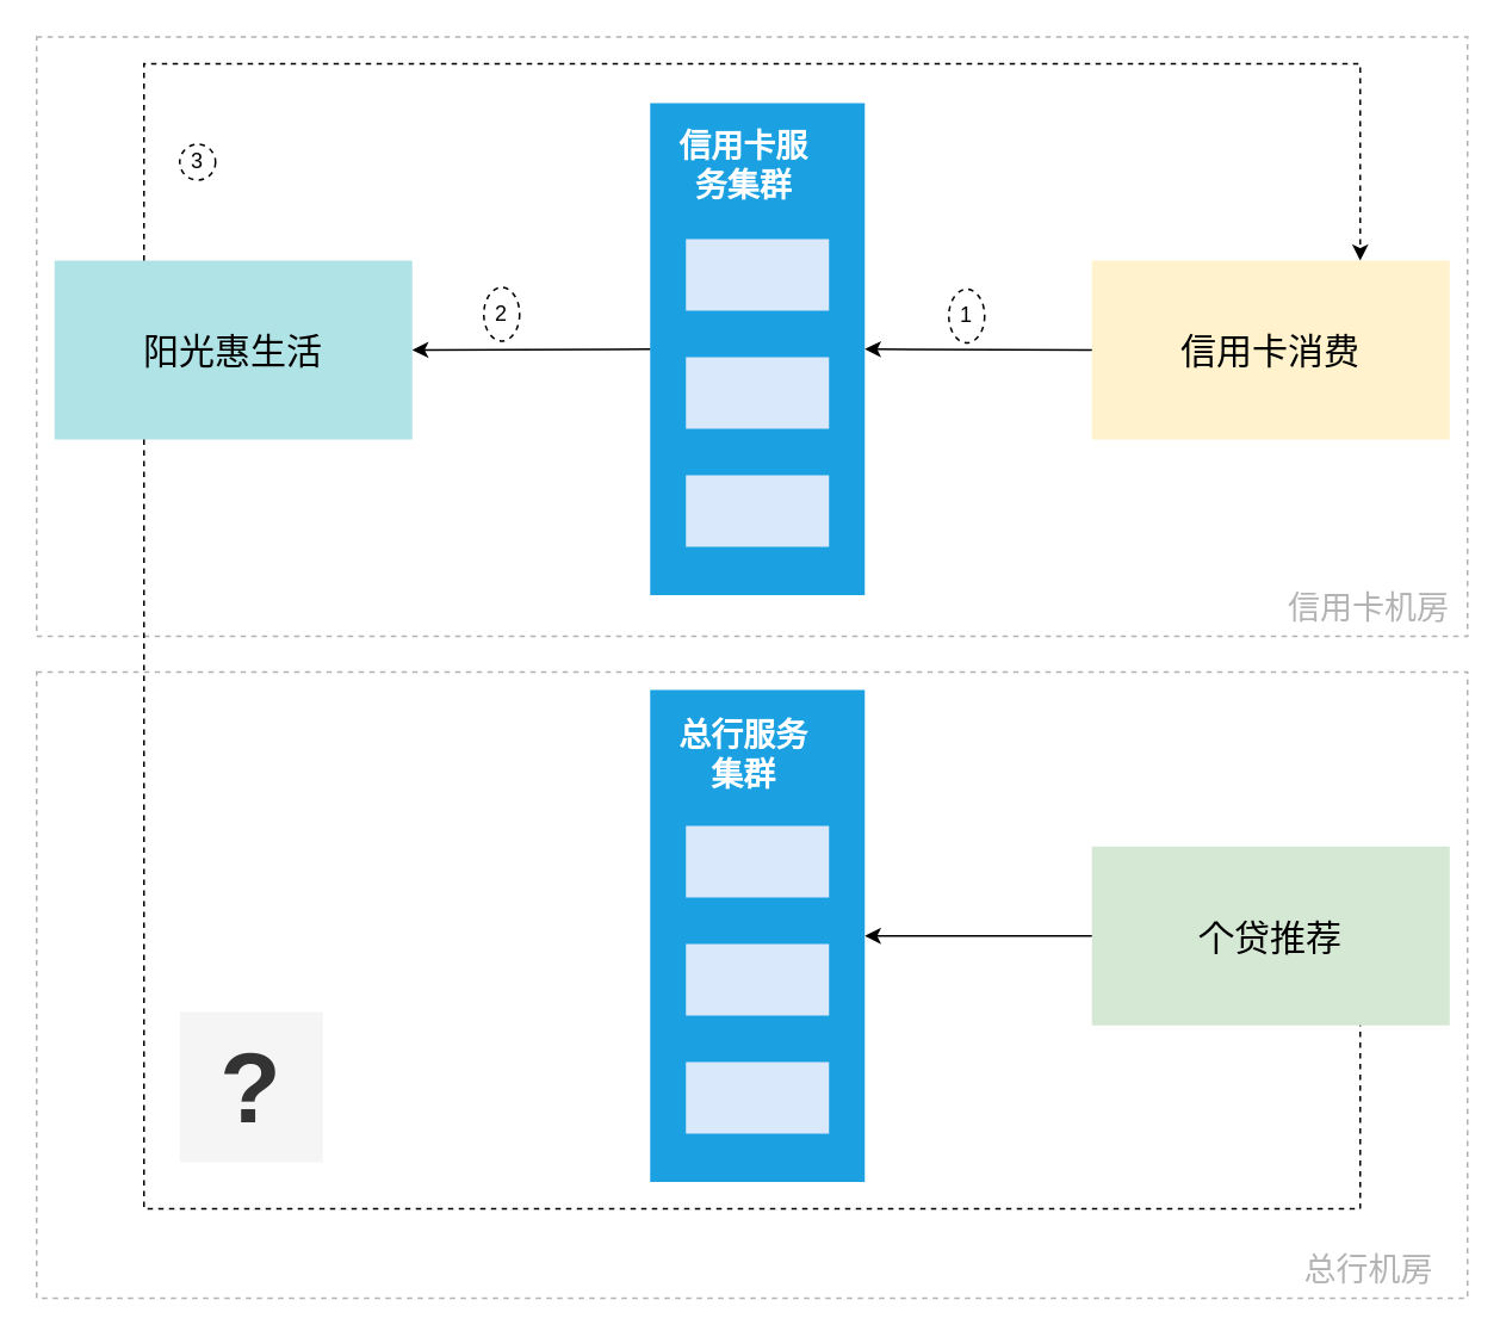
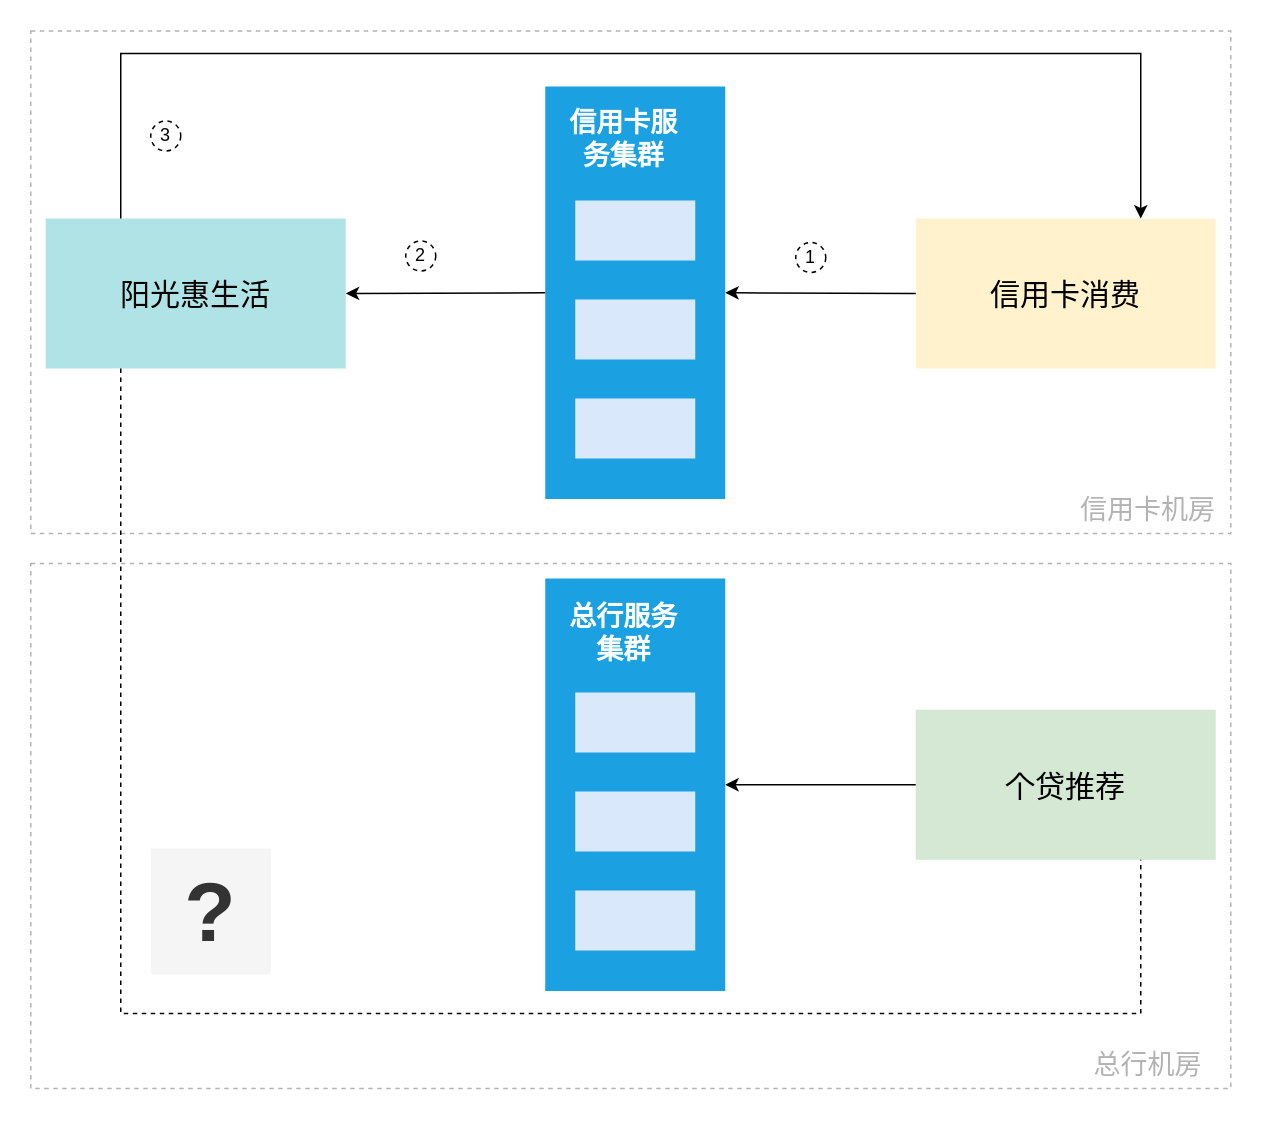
  <mxCell id="0" />
  <mxCell id="1" parent="0" />
  <mxCell id="2" value="" style="rounded=0;whiteSpace=wrap;html=1;labelBorderColor=none;fontSize=56;fontColor=#CC0000;strokeColor=#B3B3B3;fillColor=none;dashed=1;" parent="1" vertex="1"><mxGeometry x="20" y="375" width="800" height="350" as="geometry" /></mxCell>
  <mxCell id="3" value="" style="rounded=0;whiteSpace=wrap;html=1;labelBorderColor=none;fontSize=56;fontColor=#CC0000;strokeColor=#B3B3B3;fillColor=none;dashed=1;" parent="1" vertex="1"><mxGeometry x="20" y="20" width="800" height="335" as="geometry" /></mxCell>
  <mxCell id="4" value="信用卡消费" style="rounded=0;whiteSpace=wrap;html=1;fillColor=#fff2cc;strokeColor=none;fontSize=20;" parent="1" vertex="1"><mxGeometry x="610" y="145" width="200" height="100" as="geometry" /></mxCell>
  <mxCell id="5" value="" style="rounded=0;whiteSpace=wrap;html=1;fillColor=#1ba1e2;strokeColor=none;fontColor=#ffffff;" parent="1" vertex="1"><mxGeometry x="363" y="57" width="120" height="275" as="geometry" /></mxCell>
  <mxCell id="6" value="" style="rounded=0;whiteSpace=wrap;html=1;fillColor=#dae8fc;strokeColor=none;" parent="1" vertex="1"><mxGeometry x="383" y="133" width="80" height="40" as="geometry" /></mxCell>
  <mxCell id="7" value="" style="rounded=0;whiteSpace=wrap;html=1;fillColor=#dae8fc;strokeColor=none;" parent="1" vertex="1"><mxGeometry x="383" y="199" width="80" height="40" as="geometry" /></mxCell>
  <mxCell id="8" value="" style="rounded=0;whiteSpace=wrap;html=1;fillColor=#dae8fc;strokeColor=none;" parent="1" vertex="1"><mxGeometry x="383" y="265" width="80" height="40" as="geometry" /></mxCell>
  <mxCell id="9" value="信用卡服务集群" style="text;html=1;strokeColor=none;fillColor=none;align=center;verticalAlign=middle;whiteSpace=wrap;rounded=0;fontColor=#FFFFFF;fontStyle=1;fontSize=18;" parent="1" vertex="1"><mxGeometry x="371" y="70" width="89" height="45" as="geometry" /></mxCell>
  <mxCell id="10" value="阳光惠生活" style="rounded=0;whiteSpace=wrap;html=1;fillColor=#b0e3e6;strokeColor=none;fontSize=20;" parent="1" vertex="1"><mxGeometry x="30" y="145" width="200" height="100" as="geometry" /></mxCell>
  <mxCell id="11" value="" style="endArrow=classic;html=1;rounded=0;exitX=0;exitY=0.5;exitDx=0;exitDy=0;entryX=1;entryY=0.5;entryDx=0;entryDy=0;" parent="1" source="4" target="5" edge="1"><mxGeometry width="50" height="50" relative="1" as="geometry"><mxPoint x="630" y="212.5" as="sourcePoint" /><mxPoint x="320" y="375" as="targetPoint" /></mxGeometry></mxCell>
  <mxCell id="12" value="" style="endArrow=classic;html=1;rounded=0;exitX=0;exitY=0.5;exitDx=0;exitDy=0;entryX=1;entryY=0.5;entryDx=0;entryDy=0;" parent="1" source="5" target="10" edge="1"><mxGeometry width="50" height="50" relative="1" as="geometry"><mxPoint x="579" y="222.5" as="sourcePoint" /><mxPoint x="201" y="212.5" as="targetPoint" /></mxGeometry></mxCell>
- <mxCell id="13" value="" style="endArrow=classic;html=1;rounded=0;exitX=0.25;exitY=0;exitDx=0;exitDy=0;entryX=0.75;entryY=0;entryDx=0;entryDy=0;dashed=1;" parent="1" source="10" target="4" edge="1"><mxGeometry width="50" height="50" relative="1" as="geometry"><mxPoint x="371.92" y="221.83" as="sourcePoint" /><mxPoint x="260" y="222.5" as="targetPoint" /><Array as="points"><mxPoint x="80" y="35" /><mxPoint x="760" y="35" /></Array></mxGeometry></mxCell>
+ <mxCell id="13" value="" style="endArrow=classic;html=1;rounded=0;exitX=0.25;exitY=0;exitDx=0;exitDy=0;entryX=0.75;entryY=0;entryDx=0;entryDy=0;" parent="1" source="10" target="4" edge="1"><mxGeometry width="50" height="50" relative="1" as="geometry"><mxPoint x="371.92" y="221.83" as="sourcePoint" /><mxPoint x="260" y="222.5" as="targetPoint" /><Array as="points"><mxPoint x="80" y="35" /><mxPoint x="760" y="35" /></Array></mxGeometry></mxCell>
  <mxCell id="14" value="个贷推荐" style="rounded=0;whiteSpace=wrap;html=1;fillColor=#d5e8d4;strokeColor=none;fontSize=20;" parent="1" vertex="1"><mxGeometry x="610" y="472.5" width="200" height="100" as="geometry" /></mxCell>
  <mxCell id="15" value="" style="endArrow=classic;html=1;rounded=0;exitX=0;exitY=0.5;exitDx=0;exitDy=0;entryX=1;entryY=0.5;entryDx=0;entryDy=0;" parent="1" source="14" target="21" edge="1"><mxGeometry width="50" height="50" relative="1" as="geometry"><mxPoint x="630" y="536.5" as="sourcePoint" /><mxPoint x="485.04" y="537.48" as="targetPoint" /></mxGeometry></mxCell>
  <mxCell id="16" value="" style="endArrow=none;html=1;rounded=0;exitX=0.25;exitY=1;exitDx=0;exitDy=0;entryX=0.75;entryY=1;entryDx=0;entryDy=0;dashed=1;" parent="1" source="10" target="14" edge="1"><mxGeometry width="50" height="50" relative="1" as="geometry"><mxPoint x="371.92" y="221.83" as="sourcePoint" /><mxPoint x="129" y="495" as="targetPoint" /><Array as="points"><mxPoint x="80" y="675" /><mxPoint x="760" y="675" /></Array></mxGeometry></mxCell>
  <mxCell id="17" value="&lt;font style=&quot;font-size: 56px;&quot;&gt;&lt;b style=&quot;font-size: 56px;&quot;&gt;?&lt;/b&gt;&lt;/font&gt;" style="text;html=1;strokeColor=none;fillColor=#f5f5f5;align=center;verticalAlign=middle;whiteSpace=wrap;rounded=0;labelBorderColor=none;fontSize=56;fontColor=#333333;" parent="1" vertex="1"><mxGeometry x="100" y="565" width="80" height="84" as="geometry" /></mxCell>
- <mxCell id="18" value="1" style="ellipse;whiteSpace=wrap;html=1;aspect=fixed;fillColor=none;dashed=1;" parent="1" vertex="1"><mxGeometry x="530" y="161" width="20" height="30" as="geometry" /></mxCell>
- <mxCell id="19" value="2" style="ellipse;whiteSpace=wrap;html=1;aspect=fixed;fillColor=none;dashed=1;" parent="1" vertex="1"><mxGeometry x="270" y="160" width="20" height="30" as="geometry" /></mxCell>
+ <mxCell id="18" value="1" style="ellipse;whiteSpace=wrap;html=1;aspect=fixed;fillColor=none;dashed=1;" parent="1" vertex="1"><mxGeometry x="530" y="161" width="20" height="20" as="geometry" /></mxCell>
+ <mxCell id="19" value="2" style="ellipse;whiteSpace=wrap;html=1;aspect=fixed;fillColor=none;dashed=1;" parent="1" vertex="1"><mxGeometry x="270" y="160" width="20" height="20" as="geometry" /></mxCell>
  <mxCell id="20" value="3" style="ellipse;whiteSpace=wrap;html=1;aspect=fixed;fillColor=none;dashed=1;" parent="1" vertex="1"><mxGeometry x="100" y="80" width="20" height="20" as="geometry" /></mxCell>
  <mxCell id="21" value="" style="rounded=0;whiteSpace=wrap;html=1;fillColor=#1ba1e2;strokeColor=none;fontColor=#ffffff;" parent="1" vertex="1"><mxGeometry x="363" y="385" width="120" height="275" as="geometry" /></mxCell>
  <mxCell id="22" value="" style="rounded=0;whiteSpace=wrap;html=1;fillColor=#dae8fc;strokeColor=none;" parent="1" vertex="1"><mxGeometry x="383" y="461" width="80" height="40" as="geometry" /></mxCell>
  <mxCell id="23" value="" style="rounded=0;whiteSpace=wrap;html=1;fillColor=#dae8fc;strokeColor=none;" parent="1" vertex="1"><mxGeometry x="383" y="527" width="80" height="40" as="geometry" /></mxCell>
  <mxCell id="24" value="" style="rounded=0;whiteSpace=wrap;html=1;fillColor=#dae8fc;strokeColor=none;" parent="1" vertex="1"><mxGeometry x="383" y="593" width="80" height="40" as="geometry" /></mxCell>
  <mxCell id="25" value="总行服务集群" style="text;html=1;strokeColor=none;fillColor=none;align=center;verticalAlign=middle;whiteSpace=wrap;rounded=0;fontColor=#FFFFFF;fontStyle=1;fontSize=18;" parent="1" vertex="1"><mxGeometry x="371" y="398" width="89" height="47" as="geometry" /></mxCell>
  <mxCell id="26" value="信用卡机房" style="text;html=1;strokeColor=none;fillColor=none;align=center;verticalAlign=middle;whiteSpace=wrap;rounded=0;dashed=1;labelBorderColor=none;fontSize=18;fontColor=#B3B3B3;" parent="1" vertex="1"><mxGeometry x="710" y="325" width="110" height="30" as="geometry" /></mxCell>
  <mxCell id="27" value="总行机房" style="text;html=1;strokeColor=none;fillColor=none;align=center;verticalAlign=middle;whiteSpace=wrap;rounded=0;dashed=1;labelBorderColor=none;fontSize=18;fontColor=#B3B3B3;" parent="1" vertex="1"><mxGeometry x="710" y="695" width="110" height="30" as="geometry" /></mxCell>
